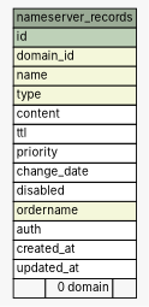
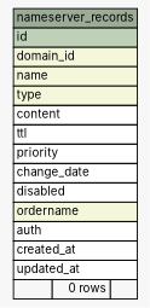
  digraph {
    bgcolor="#f7f7f7"
    fontname=Inter
    fontsize=11
    nodesep=0.18
    rankdir=RL
    ranksep=0.46
-   n1 [fontname=Inter fontsize=11 label=<     <TABLE BORDER="0" CELLBORDER="1" CELLSPACING="0" BGCOLOR="#ffffff">       <TR><TD COLSPAN="3" BGCOLOR="#9bab96" ALIGN="CENTER">nameserver_records</TD></TR>       <TR><TD PORT="id" COLSPAN="3" BGCOLOR="#bed1b8" ALIGN="LEFT">id</TD></TR>       <TR><TD PORT="domain_id" COLSPAN="3" BGCOLOR="#f4f7da" ALIGN="LEFT">domain_id</TD></TR>       <TR><TD PORT="name" COLSPAN="3" BGCOLOR="#f4f7da" ALIGN="LEFT">name</TD></TR>       <TR><TD PORT="type" COLSPAN="3" BGCOLOR="#f4f7da" ALIGN="LEFT">type</TD></TR>       <TR><TD PORT="content" COLSPAN="3" ALIGN="LEFT">content</TD></TR>       <TR><TD PORT="ttl" COLSPAN="3" ALIGN="LEFT">ttl</TD></TR>       <TR><TD PORT="priority" COLSPAN="3" ALIGN="LEFT">priority</TD></TR>       <TR><TD PORT="change_date" COLSPAN="3" ALIGN="LEFT">change_date</TD></TR>       <TR><TD PORT="disabled" COLSPAN="3" ALIGN="LEFT">disabled</TD></TR>       <TR><TD PORT="ordername" COLSPAN="3" BGCOLOR="#f4f7da" ALIGN="LEFT">ordername</TD></TR>       <TR><TD PORT="auth" COLSPAN="3" ALIGN="LEFT">auth</TD></TR>       <TR><TD PORT="created_at" COLSPAN="3" ALIGN="LEFT">created_at</TD></TR>       <TR><TD PORT="updated_at" COLSPAN="3" ALIGN="LEFT">updated_at</TD></TR>       <TR><TD ALIGN="LEFT" BGCOLOR="#f7f7f7">  </TD><TD ALIGN="RIGHT" BGCOLOR="#f7f7f7">0 domain</TD><TD ALIGN="RIGHT" BGCOLOR="#f7f7f7">  </TD></TR>     </TABLE>> shape=plaintext]
+   n1 [fontname=Inter fontsize=11 label=<     <TABLE BORDER="0" CELLBORDER="1" CELLSPACING="0" BGCOLOR="#ffffff">       <TR><TD COLSPAN="3" BGCOLOR="#9bab96" ALIGN="CENTER">nameserver_records</TD></TR>       <TR><TD PORT="id" COLSPAN="3" BGCOLOR="#bed1b8" ALIGN="LEFT">id</TD></TR>       <TR><TD PORT="domain_id" COLSPAN="3" BGCOLOR="#f4f7da" ALIGN="LEFT">domain_id</TD></TR>       <TR><TD PORT="name" COLSPAN="3" BGCOLOR="#f4f7da" ALIGN="LEFT">name</TD></TR>       <TR><TD PORT="type" COLSPAN="3" BGCOLOR="#f4f7da" ALIGN="LEFT">type</TD></TR>       <TR><TD PORT="content" COLSPAN="3" ALIGN="LEFT">content</TD></TR>       <TR><TD PORT="ttl" COLSPAN="3" ALIGN="LEFT">ttl</TD></TR>       <TR><TD PORT="priority" COLSPAN="3" ALIGN="LEFT">priority</TD></TR>       <TR><TD PORT="change_date" COLSPAN="3" ALIGN="LEFT">change_date</TD></TR>       <TR><TD PORT="disabled" COLSPAN="3" ALIGN="LEFT">disabled</TD></TR>       <TR><TD PORT="ordername" COLSPAN="3" BGCOLOR="#f4f7da" ALIGN="LEFT">ordername</TD></TR>       <TR><TD PORT="auth" COLSPAN="3" ALIGN="LEFT">auth</TD></TR>       <TR><TD PORT="created_at" COLSPAN="3" ALIGN="LEFT">created_at</TD></TR>       <TR><TD PORT="updated_at" COLSPAN="3" ALIGN="LEFT">updated_at</TD></TR>       <TR><TD ALIGN="LEFT" BGCOLOR="#f7f7f7">  </TD><TD ALIGN="RIGHT" BGCOLOR="#f7f7f7">0 rows</TD><TD ALIGN="RIGHT" BGCOLOR="#f7f7f7">  </TD></TR>     </TABLE>> shape=plaintext]
  }
